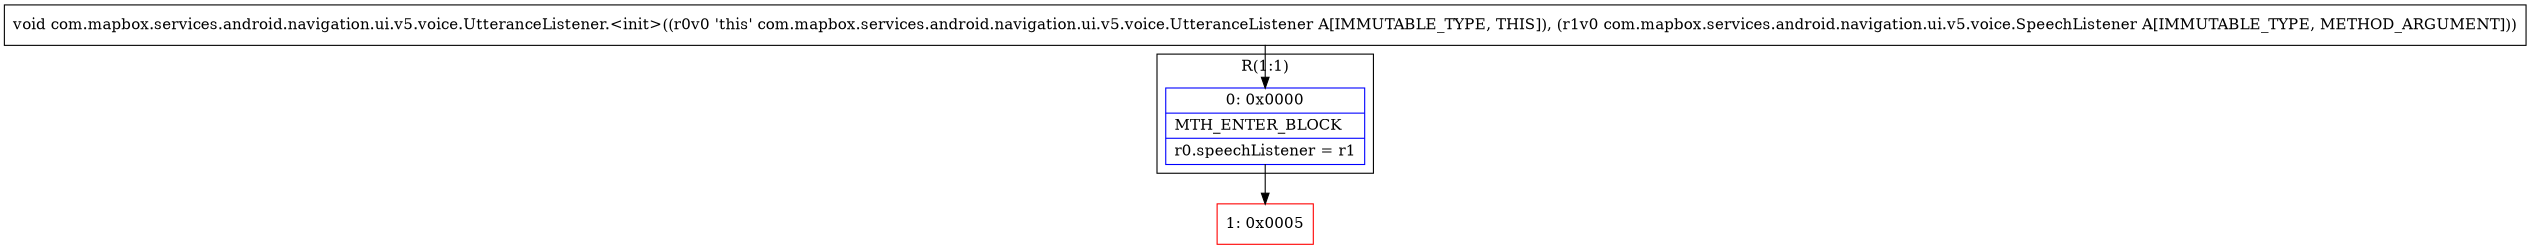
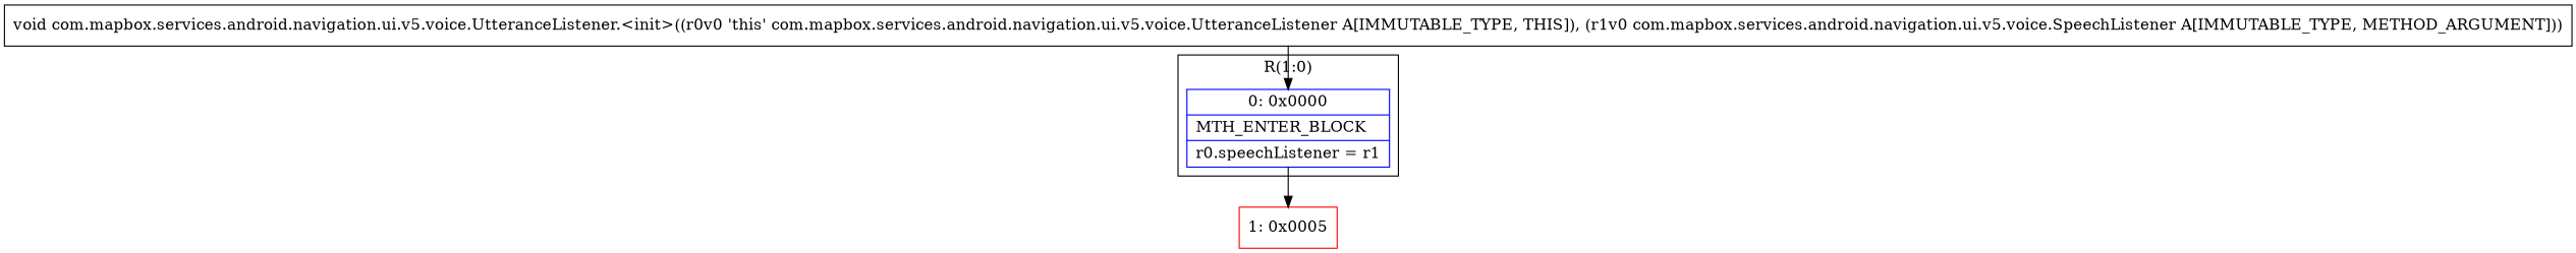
  digraph {
    node [shape=record]
    n1 [color=blue label="{0\:\ 0x0000|MTH_ENTER_BLOCK\l|r0.speechListener = r1\l}"]
    n2 [color=red label="{1\:\ 0x0005}"]
    n3 [label="{void com.mapbox.services.android.navigation.ui.v5.voice.UtteranceListener.\<init\>((r0v0 'this' com.mapbox.services.android.navigation.ui.v5.voice.UtteranceListener A[IMMUTABLE_TYPE, THIS]), (r1v0 com.mapbox.services.android.navigation.ui.v5.voice.SpeechListener A[IMMUTABLE_TYPE, METHOD_ARGUMENT])) }"]
    subgraph cluster_1 {
-     label="R(1:1)"
+     label="R(1:0)"
      n1
    }
    n1 -> n2
    n3 -> n1
  }
